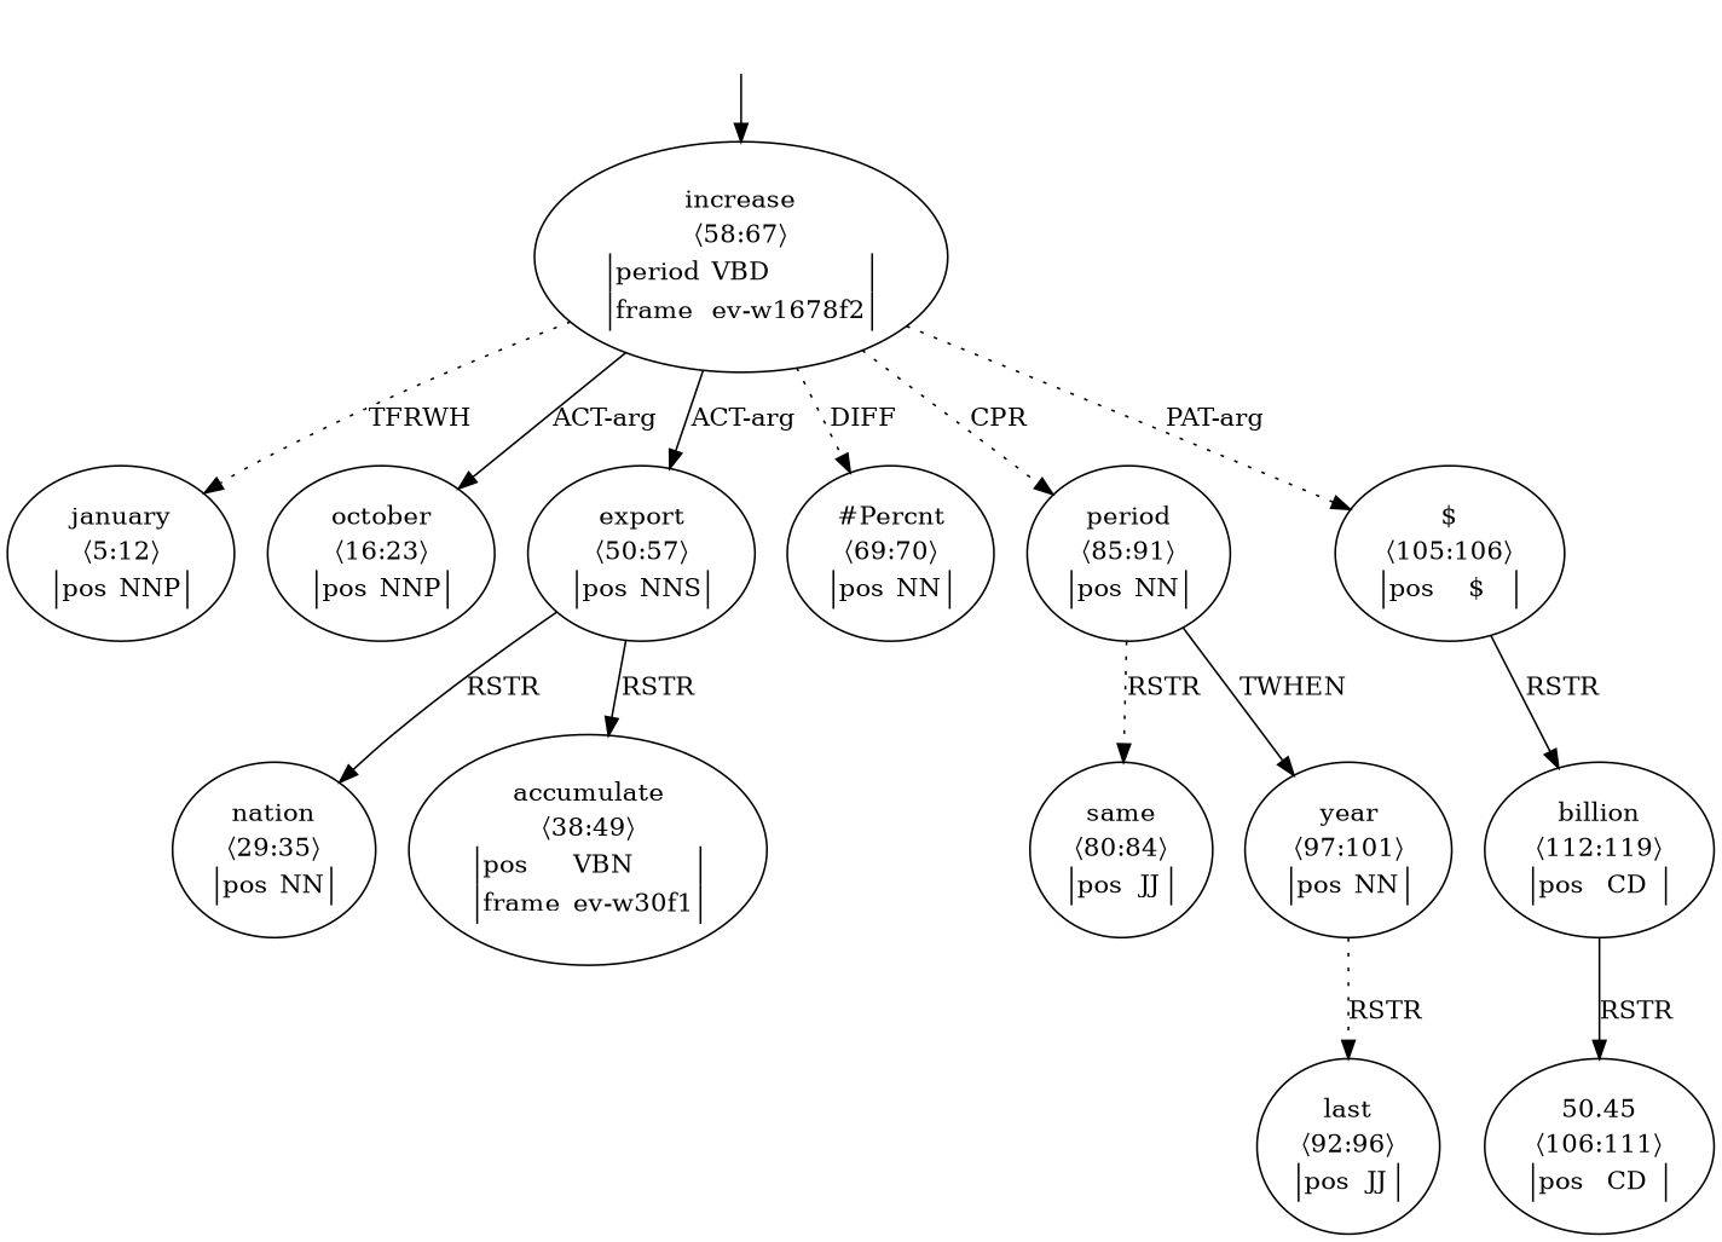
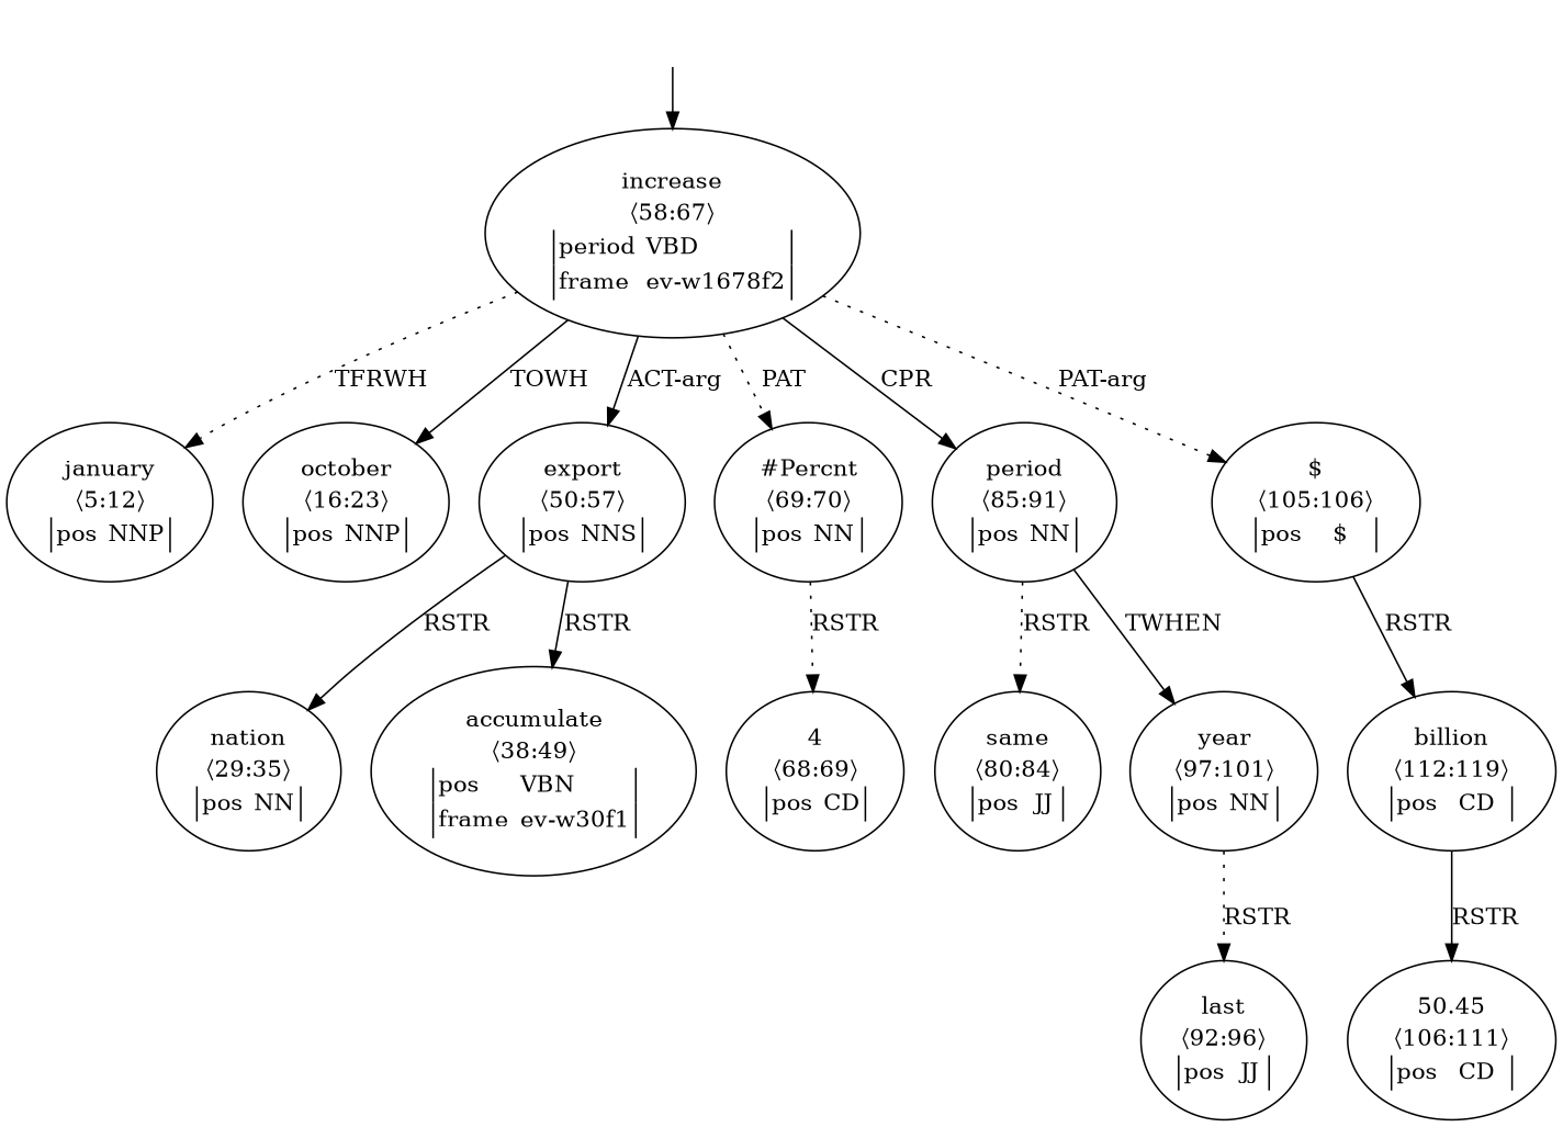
  digraph {
    edge [style=solid]
    top [style=invis]
    n2 [label=<<table align="center" border="0" cellspacing="0"><tr><td colspan="2">increase</td></tr><tr><td colspan="2">〈58:67〉</td></tr><tr><td sides="l" border="1" align="left">period</td><td sides="r" border="1" align="left">VBD</td></tr><tr><td sides="l" border="1" align="left">frame</td><td sides="r" border="1" align="left">ev-w1678f2</td></tr></table>>]
    n3 [label=<<table align="center" border="0" cellspacing="0"><tr><td colspan="2">january</td></tr><tr><td colspan="2">〈5:12〉</td></tr><tr><td sides="l" border="1" align="left">pos</td><td sides="r" border="1" align="left">NNP</td></tr></table>>]
    n4 [label=<<table align="center" border="0" cellspacing="0"><tr><td colspan="2">october</td></tr><tr><td colspan="2">〈16:23〉</td></tr><tr><td sides="l" border="1" align="left">pos</td><td sides="r" border="1" align="left">NNP</td></tr></table>>]
    n5 [label=<<table align="center" border="0" cellspacing="0"><tr><td colspan="2">export</td></tr><tr><td colspan="2">〈50:57〉</td></tr><tr><td sides="l" border="1" align="left">pos</td><td sides="r" border="1" align="left">NNS</td></tr></table>>]
    n6 [label=<<table align="center" border="0" cellspacing="0"><tr><td colspan="2">#Percnt</td></tr><tr><td colspan="2">〈69:70〉</td></tr><tr><td sides="l" border="1" align="left">pos</td><td sides="r" border="1" align="left">NN</td></tr></table>>]
    n7 [label=<<table align="center" border="0" cellspacing="0"><tr><td colspan="2">period</td></tr><tr><td colspan="2">〈85:91〉</td></tr><tr><td sides="l" border="1" align="left">pos</td><td sides="r" border="1" align="left">NN</td></tr></table>>]
    n8 [label=<<table align="center" border="0" cellspacing="0"><tr><td colspan="2">$</td></tr><tr><td colspan="2">〈105:106〉</td></tr><tr><td sides="l" border="1" align="left">pos</td><td sides="r" border="1" align="left">$</td></tr></table>>]
    n9 [label=<<table align="center" border="0" cellspacing="0"><tr><td colspan="2">nation</td></tr><tr><td colspan="2">〈29:35〉</td></tr><tr><td sides="l" border="1" align="left">pos</td><td sides="r" border="1" align="left">NN</td></tr></table>>]
    n10 [label=<<table align="center" border="0" cellspacing="0"><tr><td colspan="2">accumulate</td></tr><tr><td colspan="2">〈38:49〉</td></tr><tr><td sides="l" border="1" align="left">pos</td><td sides="r" border="1" align="left">VBN</td></tr><tr><td sides="l" border="1" align="left">frame</td><td sides="r" border="1" align="left">ev-w30f1</td></tr></table>>]
+   n11 [label=<<table align="center" border="0" cellspacing="0"><tr><td colspan="2">4</td></tr><tr><td colspan="2">〈68:69〉</td></tr><tr><td sides="l" border="1" align="left">pos</td><td sides="r" border="1" align="left">CD</td></tr></table>>]
    n12 [label=<<table align="center" border="0" cellspacing="0"><tr><td colspan="2">same</td></tr><tr><td colspan="2">〈80:84〉</td></tr><tr><td sides="l" border="1" align="left">pos</td><td sides="r" border="1" align="left">JJ</td></tr></table>>]
    n13 [label=<<table align="center" border="0" cellspacing="0"><tr><td colspan="2">year</td></tr><tr><td colspan="2">〈97:101〉</td></tr><tr><td sides="l" border="1" align="left">pos</td><td sides="r" border="1" align="left">NN</td></tr></table>>]
    n14 [label=<<table align="center" border="0" cellspacing="0"><tr><td colspan="2">billion</td></tr><tr><td colspan="2">〈112:119〉</td></tr><tr><td sides="l" border="1" align="left">pos</td><td sides="r" border="1" align="left">CD</td></tr></table>>]
    n15 [label=<<table align="center" border="0" cellspacing="0"><tr><td colspan="2">last</td></tr><tr><td colspan="2">〈92:96〉</td></tr><tr><td sides="l" border="1" align="left">pos</td><td sides="r" border="1" align="left">JJ</td></tr></table>>]
    n16 [label=<<table align="center" border="0" cellspacing="0"><tr><td colspan="2">50.45</td></tr><tr><td colspan="2">〈106:111〉</td></tr><tr><td sides="l" border="1" align="left">pos</td><td sides="r" border="1" align="left">CD</td></tr></table>>]
    top -> n2
    n2 -> n3 [label=TFRWH style=dotted]
-   n2 -> n4 [label="ACT-arg"]
+   n2 -> n4 [label=TOWH]
    n2 -> n5 [label="ACT-arg"]
-   n2 -> n6 [label=DIFF style=dotted]
-   n2 -> n7 [label=CPR style=dotted]
+   n2 -> n6 [label=PAT style=dotted]
+   n2 -> n7 [label=CPR]
    n2 -> n8 [label="PAT-arg" style=dotted]
    n5 -> n9 [label=RSTR]
    n5 -> n10 [label=RSTR]
+   n6 -> n11 [label=RSTR style=dotted]
    n7 -> n12 [label=RSTR style=dotted]
    n7 -> n13 [label=TWHEN]
    n8 -> n14 [label=RSTR]
    n13 -> n15 [label=RSTR style=dotted]
    n14 -> n16 [label=RSTR]
  }
